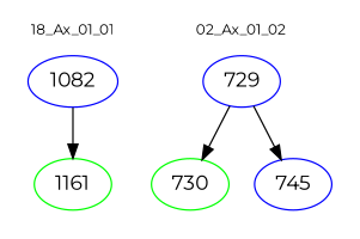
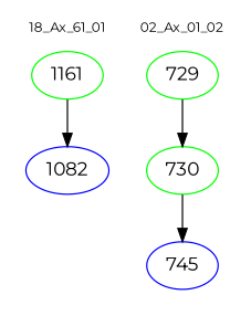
  digraph {
    fontname=Montserrat
    node [color=blue fontname=Montserrat]
    edge [color=black fontname=Montserrat]
    n1 [label=1082]
    n2 [color=green label=1161]
-   n3 [label=729]
+   n3 [color=green label=729]
    n4 [color=green label=730]
    n5 [label=745]
    subgraph cluster_1 {
      color=white
      fontsize=10
-     label="18_Ax_01_01"
+     label="18_Ax_61_01"
      n1
      n2
    }
    subgraph cluster_2 {
      color=white
      fontsize=10
      label="02_Ax_01_02"
      n3
      n4
      n5
    }
-   n1 -> n2
+   n2 -> n1
    n3 -> n4
-   n3 -> n5
+   n4 -> n5
  }
